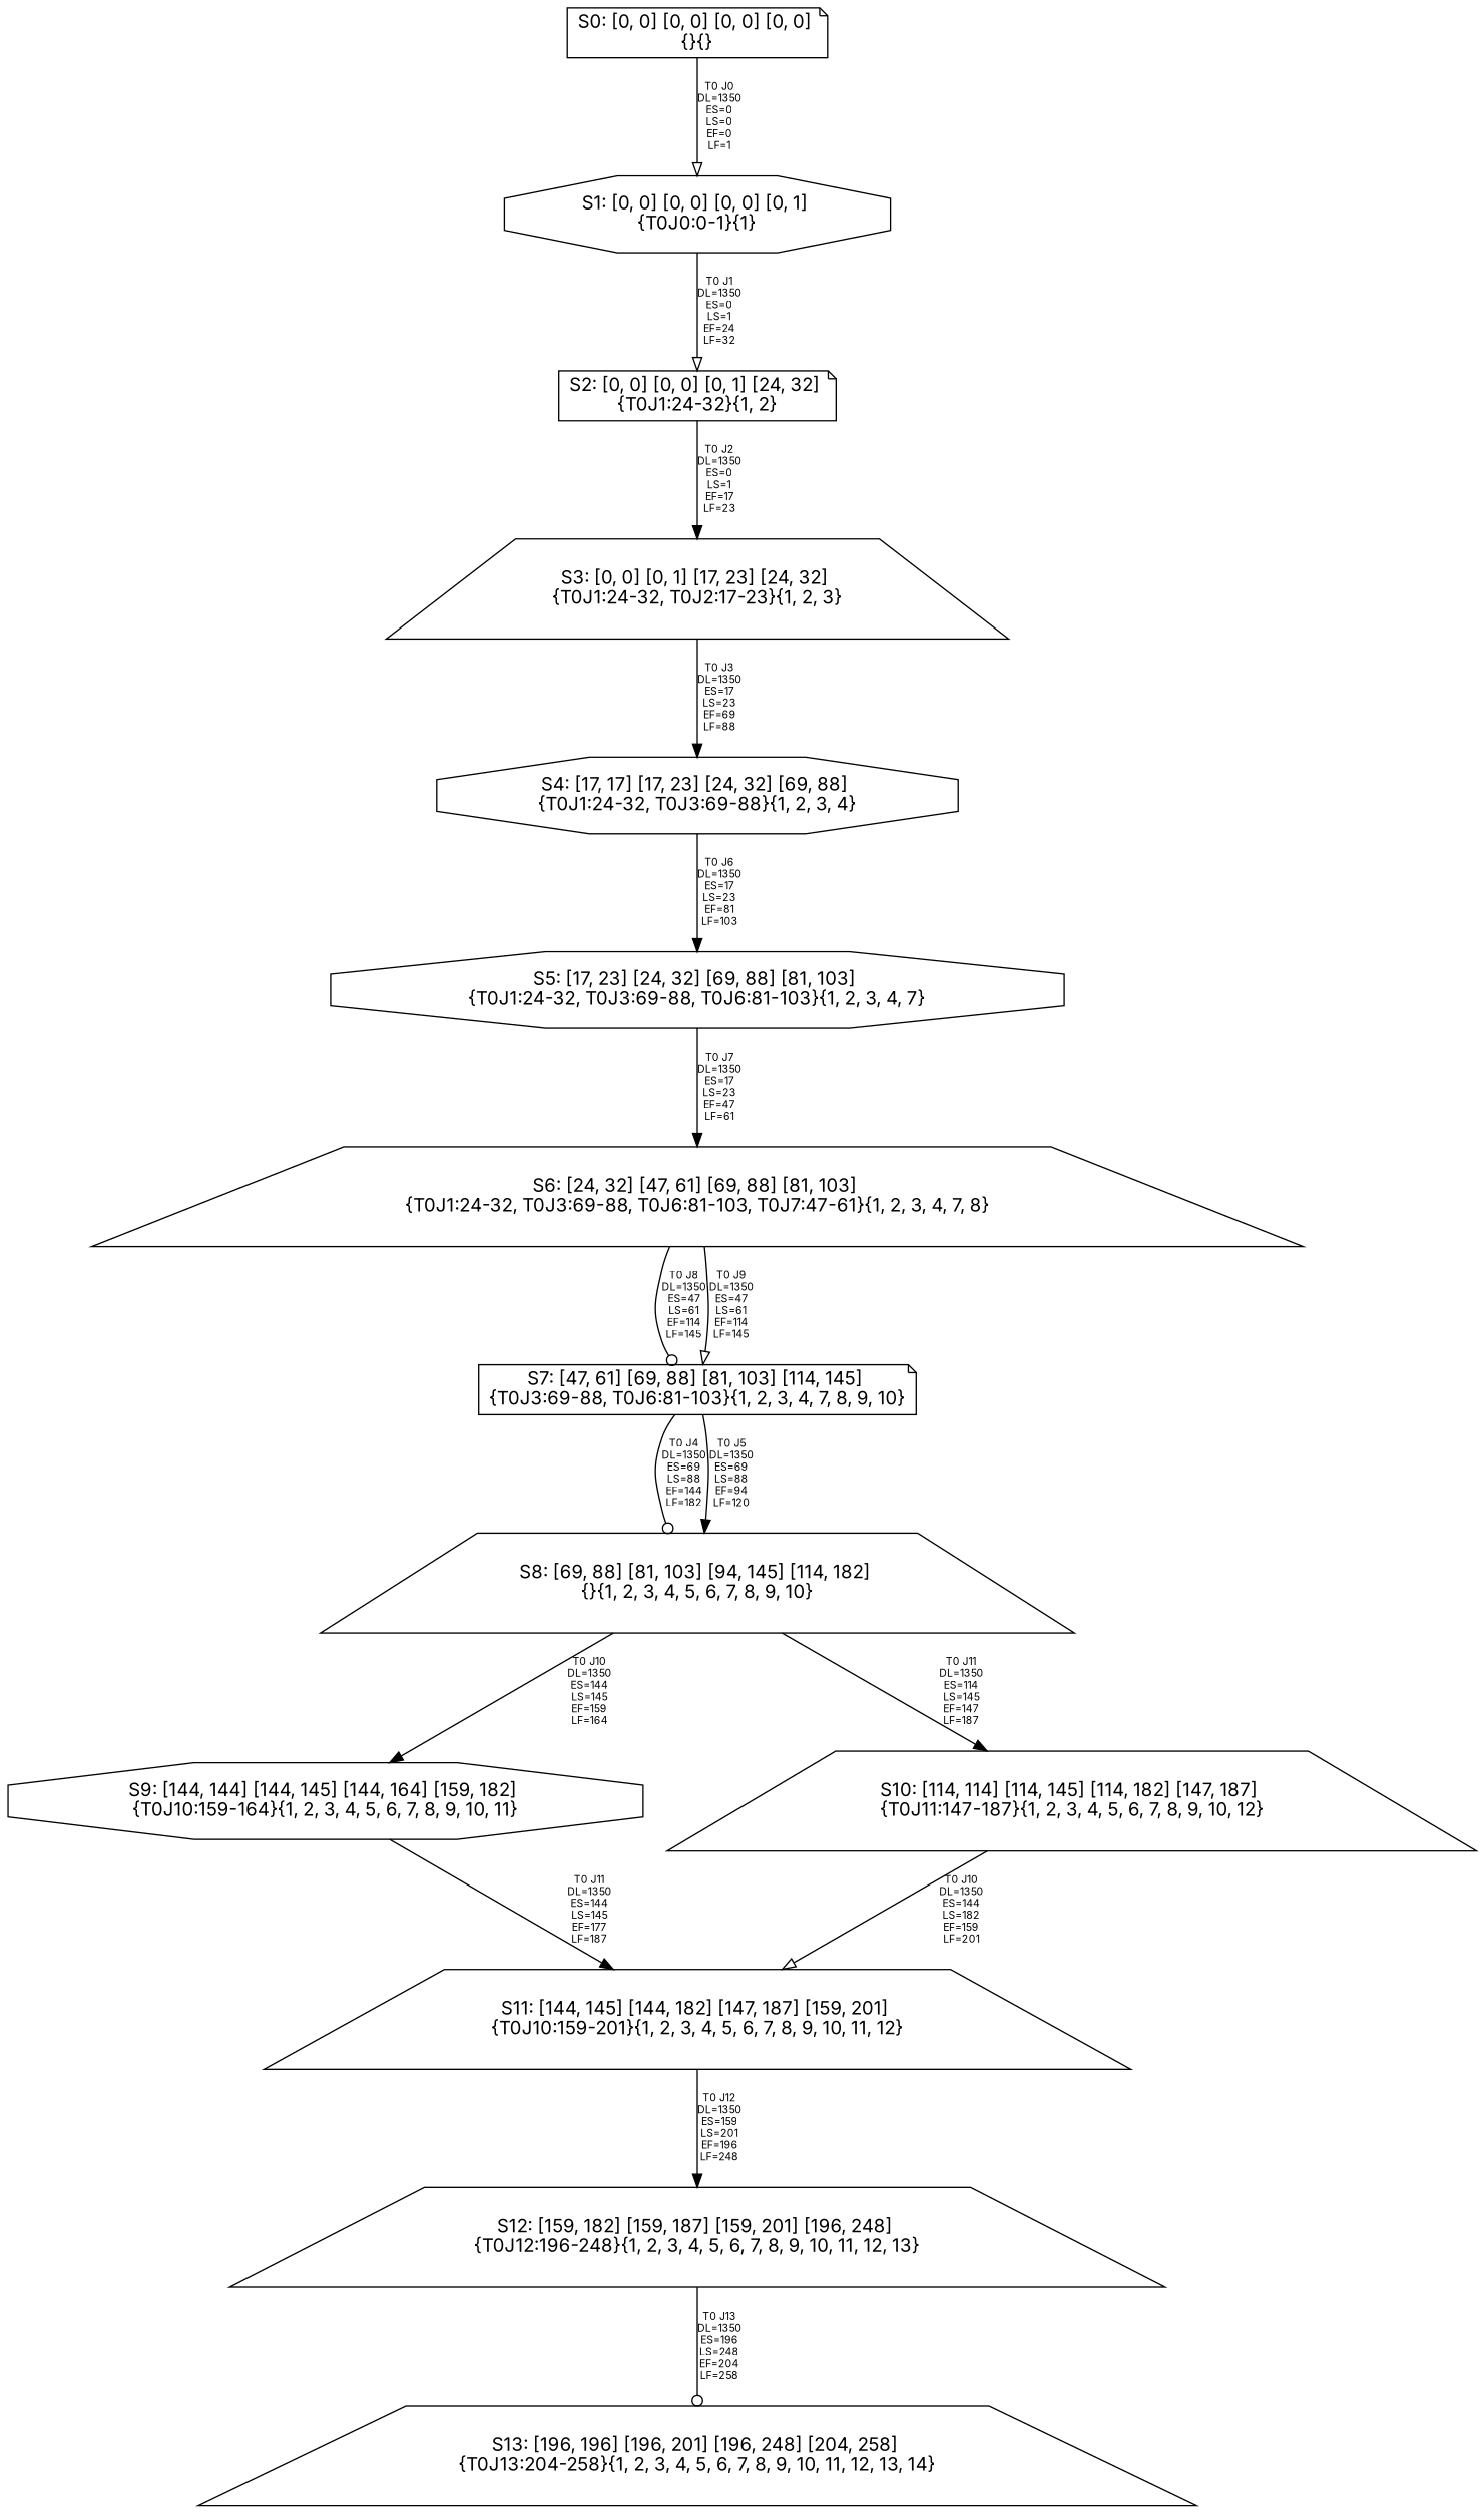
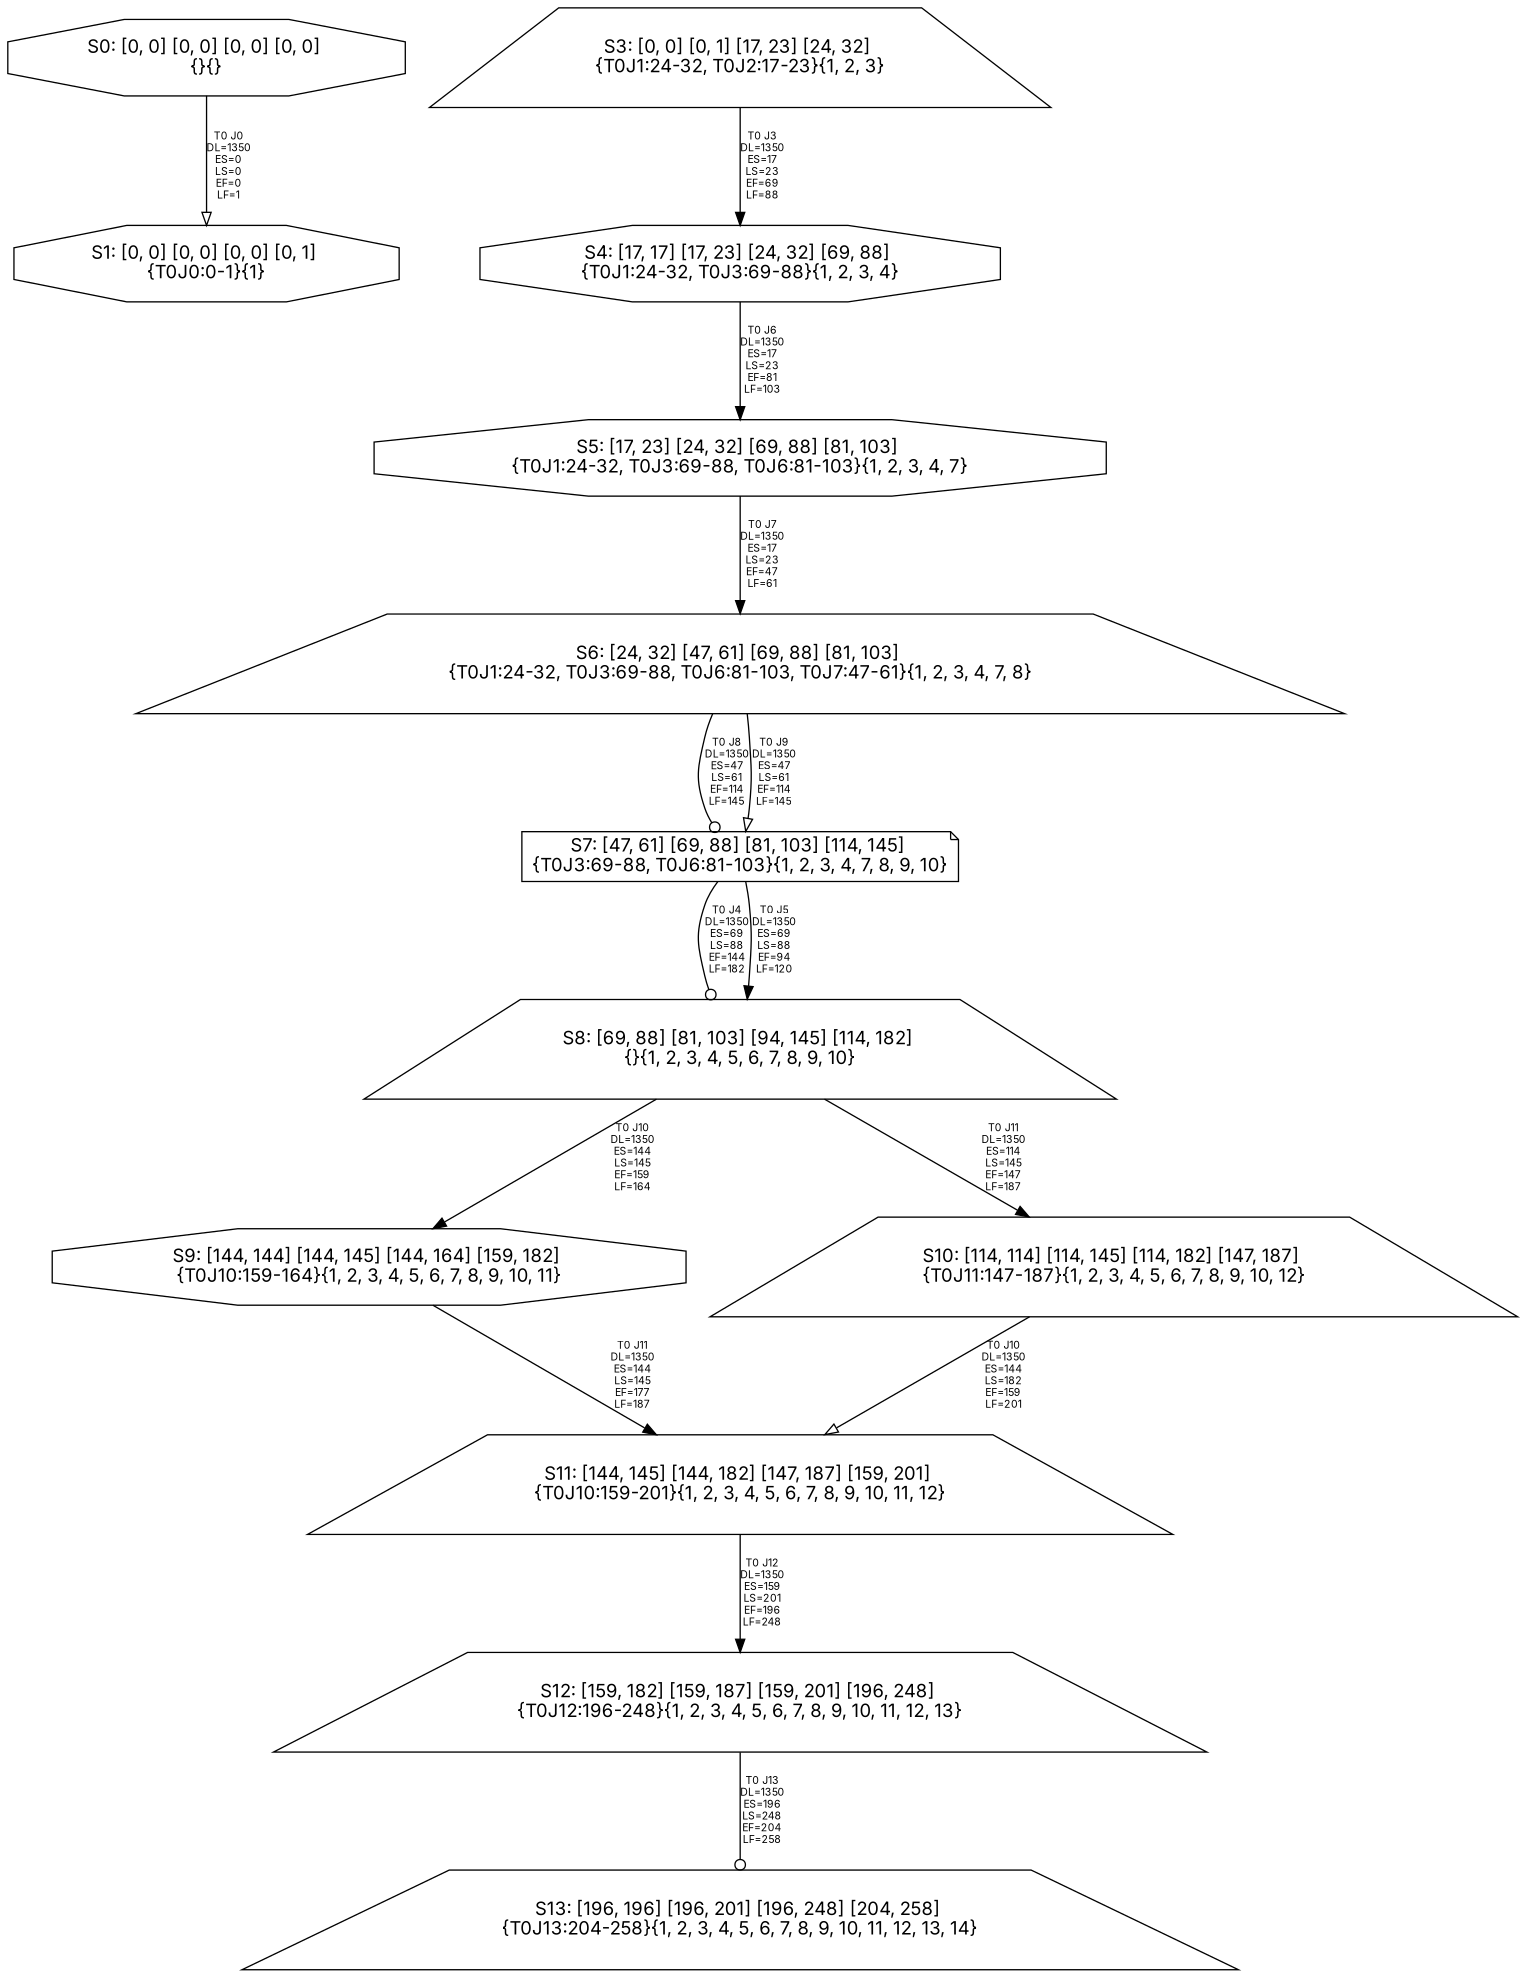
  digraph {
    fontname=Inter
    node [fontname=Inter shape=trapezium]
    edge [arrowhead=normal fontname=Inter fontsize=8]
-   n1 [label="S0: [0, 0] [0, 0] [0, 0] [0, 0] \n{}{}" shape=note]
+   n1 [label="S0: [0, 0] [0, 0] [0, 0] [0, 0] \n{}{}" shape=octagon]
    n2 [label="S1: [0, 0] [0, 0] [0, 0] [0, 1] \n{T0J0:0-1}{1}" shape=octagon]
-   n3 [label="S2: [0, 0] [0, 0] [0, 1] [24, 32] \n{T0J1:24-32}{1, 2}" shape=note]
    n4 [label="S3: [0, 0] [0, 1] [17, 23] [24, 32] \n{T0J1:24-32, T0J2:17-23}{1, 2, 3}"]
    n5 [label="S4: [17, 17] [17, 23] [24, 32] [69, 88] \n{T0J1:24-32, T0J3:69-88}{1, 2, 3, 4}" shape=octagon]
    n6 [label="S5: [17, 23] [24, 32] [69, 88] [81, 103] \n{T0J1:24-32, T0J3:69-88, T0J6:81-103}{1, 2, 3, 4, 7}" shape=octagon]
    n7 [label="S6: [24, 32] [47, 61] [69, 88] [81, 103] \n{T0J1:24-32, T0J3:69-88, T0J6:81-103, T0J7:47-61}{1, 2, 3, 4, 7, 8}"]
    n8 [label="S7: [47, 61] [69, 88] [81, 103] [114, 145] \n{T0J3:69-88, T0J6:81-103}{1, 2, 3, 4, 7, 8, 9, 10}" shape=note]
    n9 [label="S8: [69, 88] [81, 103] [94, 145] [114, 182] \n{}{1, 2, 3, 4, 5, 6, 7, 8, 9, 10}"]
    n10 [label="S9: [144, 144] [144, 145] [144, 164] [159, 182] \n{T0J10:159-164}{1, 2, 3, 4, 5, 6, 7, 8, 9, 10, 11}" shape=octagon]
    n11 [label="S10: [114, 114] [114, 145] [114, 182] [147, 187] \n{T0J11:147-187}{1, 2, 3, 4, 5, 6, 7, 8, 9, 10, 12}"]
    n12 [label="S11: [144, 145] [144, 182] [147, 187] [159, 201] \n{T0J10:159-201}{1, 2, 3, 4, 5, 6, 7, 8, 9, 10, 11, 12}"]
    n13 [label="S12: [159, 182] [159, 187] [159, 201] [196, 248] \n{T0J12:196-248}{1, 2, 3, 4, 5, 6, 7, 8, 9, 10, 11, 12, 13}"]
    n14 [label="S13: [196, 196] [196, 201] [196, 248] [204, 258] \n{T0J13:204-258}{1, 2, 3, 4, 5, 6, 7, 8, 9, 10, 11, 12, 13, 14}"]
    n1 -> n2 [arrowhead=onormal label="T0 J0\nDL=1350\nES=0\nLS=0\nEF=0\nLF=1"]
-   n2 -> n3 [arrowhead=onormal label="T0 J1\nDL=1350\nES=0\nLS=1\nEF=24\nLF=32"]
-   n3 -> n4 [label="T0 J2\nDL=1350\nES=0\nLS=1\nEF=17\nLF=23"]
    n4 -> n5 [label="T0 J3\nDL=1350\nES=17\nLS=23\nEF=69\nLF=88"]
    n5 -> n6 [label="T0 J6\nDL=1350\nES=17\nLS=23\nEF=81\nLF=103"]
    n6 -> n7 [label="T0 J7\nDL=1350\nES=17\nLS=23\nEF=47\nLF=61"]
    n7 -> n8 [arrowhead=odot label="T0 J8\nDL=1350\nES=47\nLS=61\nEF=114\nLF=145"]
    n7 -> n8 [arrowhead=onormal label="T0 J9\nDL=1350\nES=47\nLS=61\nEF=114\nLF=145"]
    n8 -> n9 [arrowhead=odot label="T0 J4\nDL=1350\nES=69\nLS=88\nEF=144\nLF=182"]
    n8 -> n9 [label="T0 J5\nDL=1350\nES=69\nLS=88\nEF=94\nLF=120"]
    n9 -> n10 [label="T0 J10\nDL=1350\nES=144\nLS=145\nEF=159\nLF=164"]
    n9 -> n11 [label="T0 J11\nDL=1350\nES=114\nLS=145\nEF=147\nLF=187"]
    n10 -> n12 [label="T0 J11\nDL=1350\nES=144\nLS=145\nEF=177\nLF=187"]
    n11 -> n12 [arrowhead=onormal label="T0 J10\nDL=1350\nES=144\nLS=182\nEF=159\nLF=201"]
    n12 -> n13 [label="T0 J12\nDL=1350\nES=159\nLS=201\nEF=196\nLF=248"]
    n13 -> n14 [arrowhead=odot label="T0 J13\nDL=1350\nES=196\nLS=248\nEF=204\nLF=258"]
  }
